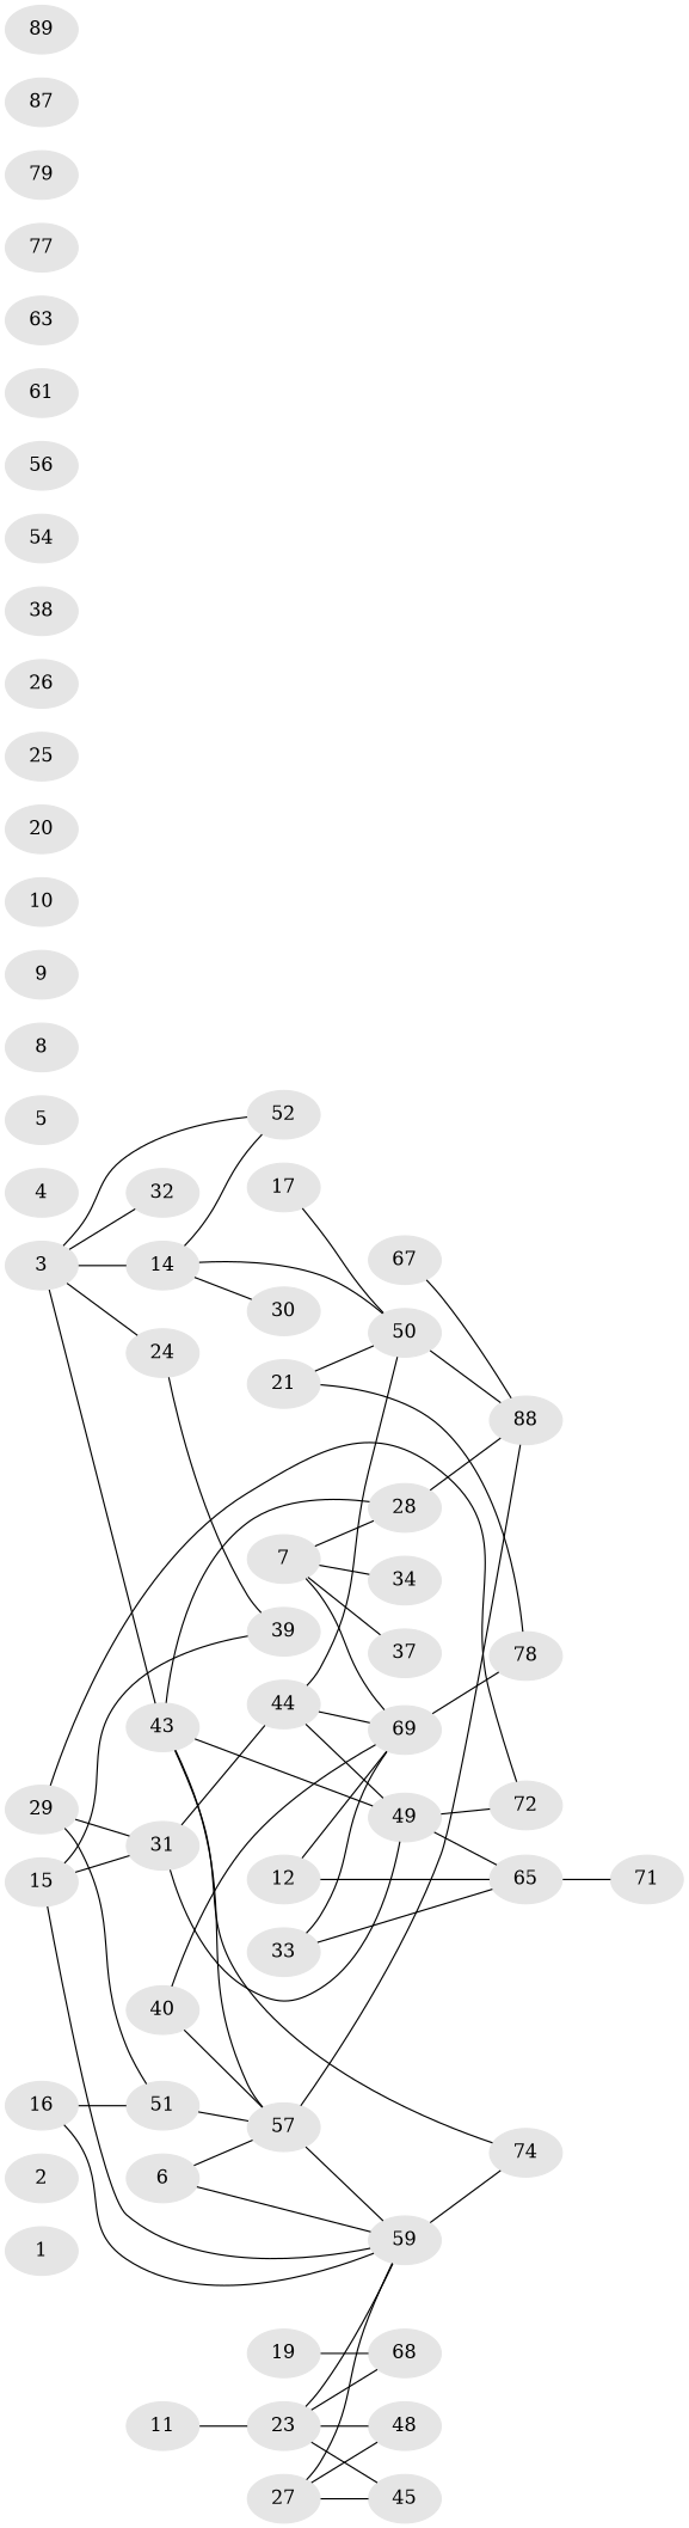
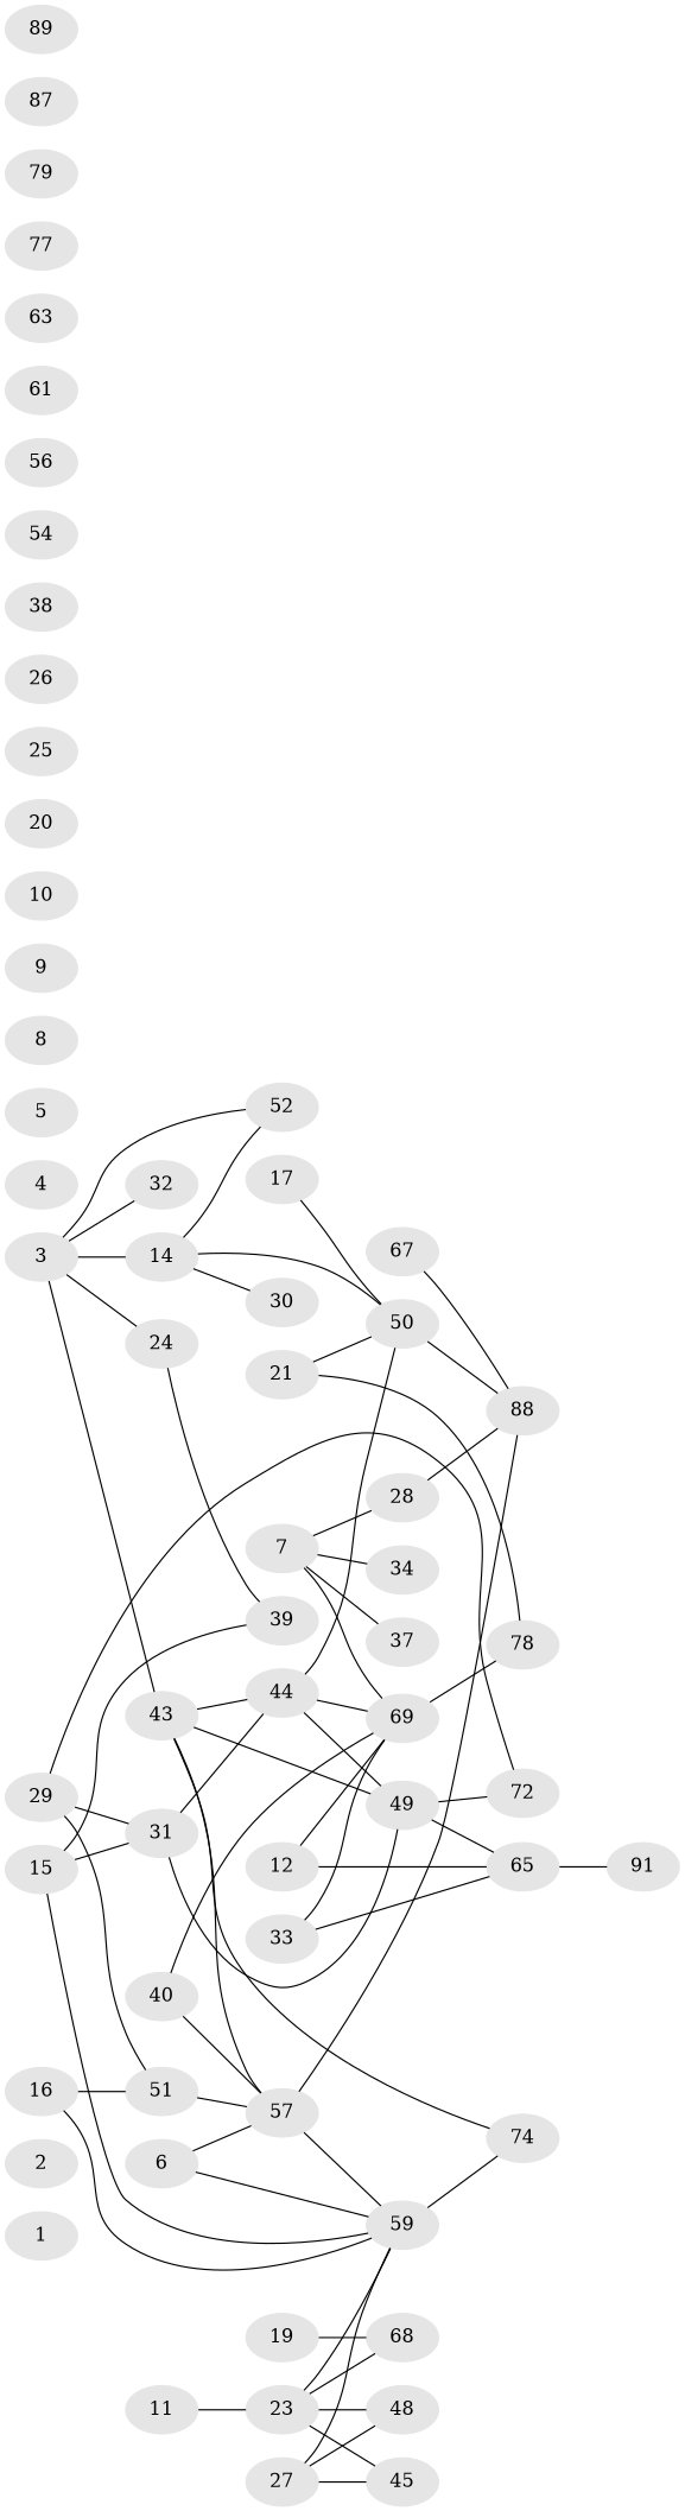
  graph {
    rankdir=LR
    node [color=gray90 style=filled]
    1
    2
    3 [super="+60"]
    14 [super="+86"]
    24 [super="+64"]
    32
    43 [super="+81"]
    52
    30
    50
    39 [super="+47"]
    57 [super="+58"]
    44 [super="+55"]
    49
    74
    4
    5
    6 [super="+13"]
    59 [super="+62"]
    88 [super="+91"]
    7 [super="+22"]
    28
    34
    37
    69 [super="+70"]
    78
    8
    9
    10
    11 [super="+18"]
    23 [super="+90"]
    68
    45 [super="+85"]
    48
    12 [super="+76"]
    65 [super="+82"]
-   71
+   71 [label=91]
    15 [super="+35"]
    31 [super="+53"]
    16 [super="+66"]
    51 [super="+73"]
    17
    19
    20 [super="+41"]
    21 [super="+80"]
    25
    26
    27 [super="+46"]
    29 [super="+42"]
    72 [super="+75"]
    33
    38
    40
    54
    56
    61
    63 [super="+84"]
    67
    77
    79
    87
    89
    3 -- 14
    3 -- 24
    3 -- 32
    3 -- 43
    3 -- 52
    14 -- 52
    14 -- 30
    14 -- 50
    24 -- 39
    43 -- 57
-   43 -- 28
+   43 -- 44
    43 -- 49
    43 -- 74
    50 -- 88
    57 -- 59
    57 -- 88
    44 -- 50
    44 -- 49
    44 -- 69
    49 -- 65
    49 -- 72
    6 -- 57
    6 -- 59
    59 -- 74
    7 -- 28
    7 -- 34
    7 -- 37
    7 -- 69
    28 -- 88
    69 -- 78
    11 -- 23
    23 -- 59
    23 -- 68
    23 -- 45
    23 -- 48
    12 -- 69
    12 -- 65
    65 -- 71
    15 -- 39
    15 -- 59
    15 -- 31
    31 -- 44
    31 -- 49
    16 -- 59
    16 -- 51 [weight=2]
    51 -- 57
    17 -- 50
    19 -- 68
    21 -- 50
    21 -- 78
    27 -- 59
    27 -- 45
    27 -- 48
    29 -- 31
    29 -- 51
    29 -- 72
    33 -- 69
    33 -- 65
    40 -- 57
    40 -- 69
    67 -- 88
  }
